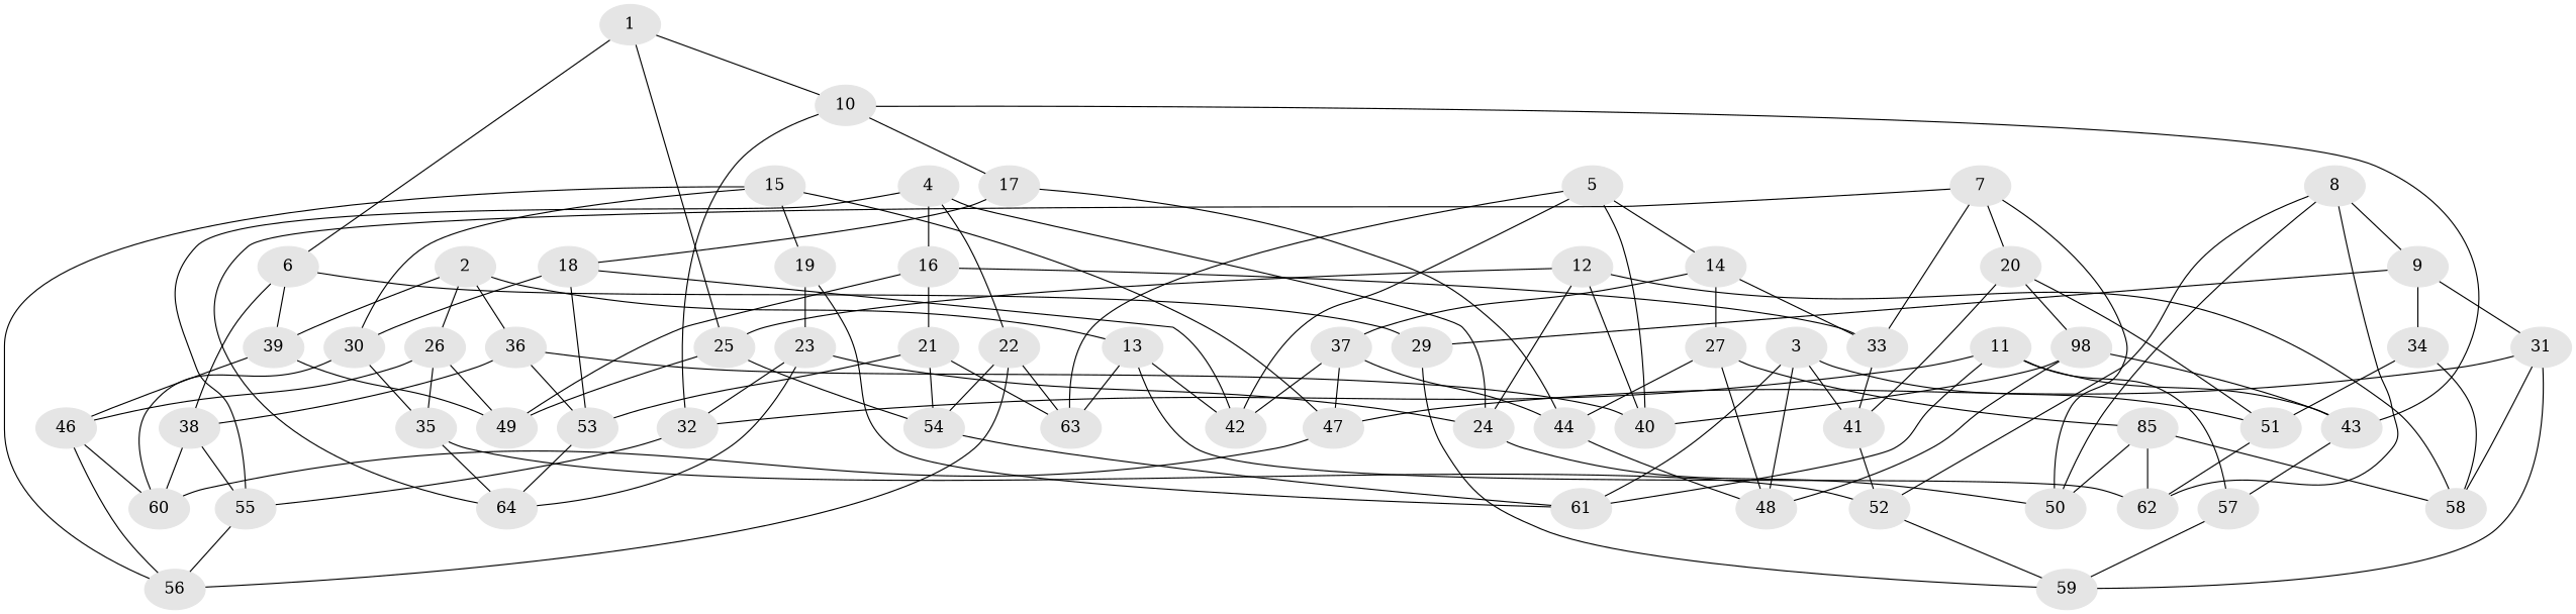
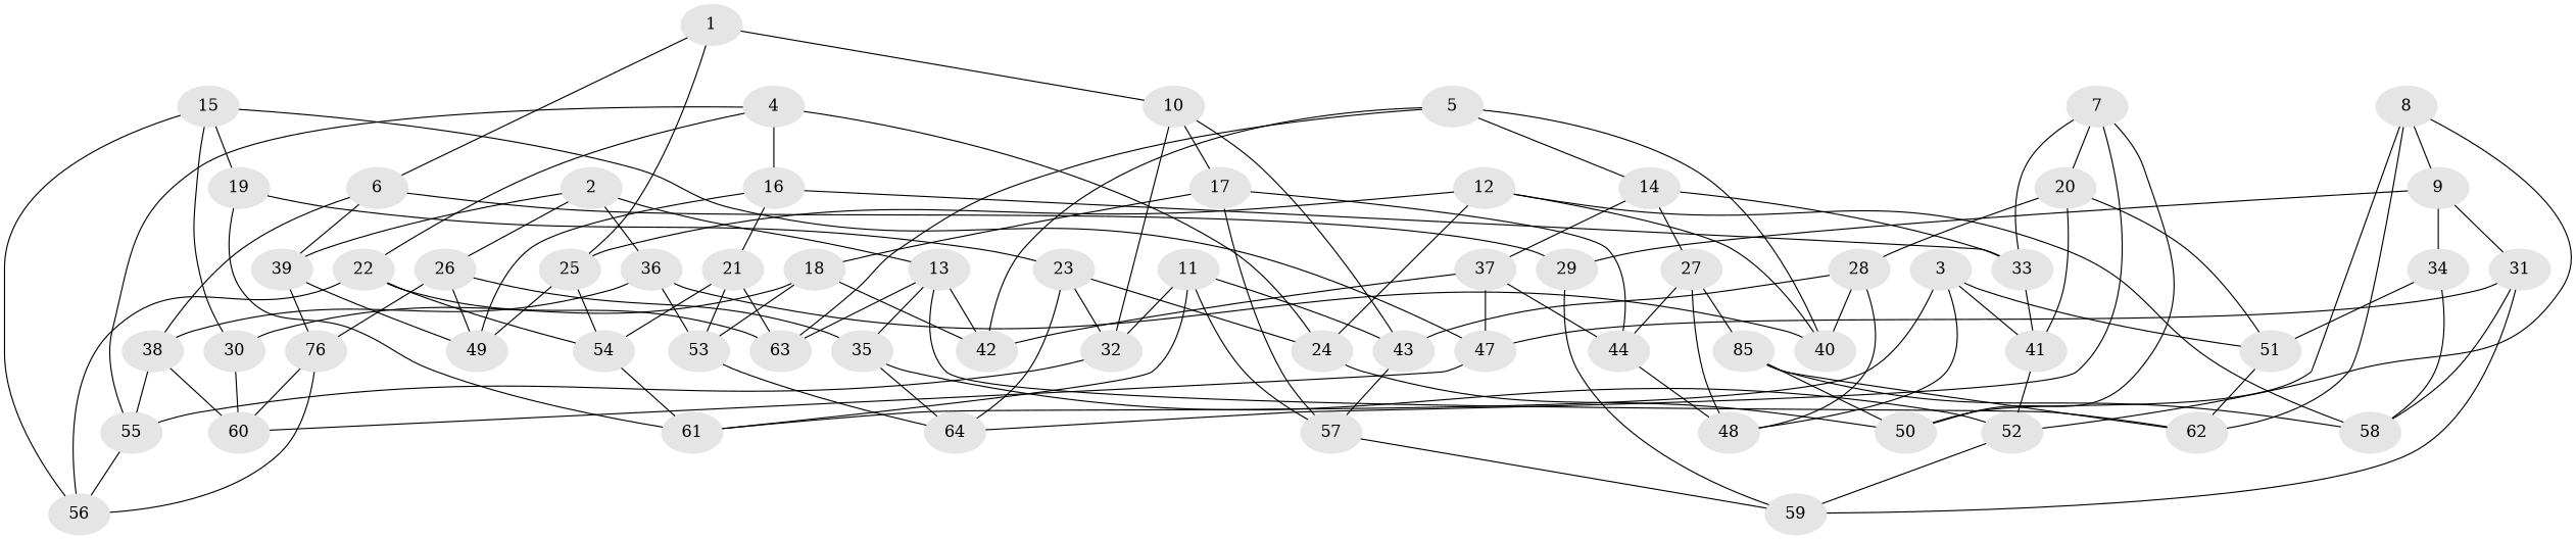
  graph {
    node [color=gray90 style=filled]
    1
    6
    10
    25
    39
    29
    38
    17
    32
    43
    19
    61
    23
    49
    54
    2
    13
    26
    36
    42
    63
    62
    35
-   46
+   46 [label=76]
    40
    53
    3
    41
    48
    51
    52
    4
    16
    22
    24
    55
    33
    21
    56
    50
    5
    14
    27
    37
    59
    60
    7
    20
    64
-   28 [label=98]
+   28
    8
    9
    31
    34
    58
    47
    57
    18
    44
    11
    12
    n62 [label=85]
    15
    30
    1 -- 6
    1 -- 10
    1 -- 25
    6 -- 39
    6 -- 29
    6 -- 38
    10 -- 17
    10 -- 32
    10 -- 43
    25 -- 49
    25 -- 54
    39 -- 49
    39 -- 46
    29 -- 59
    38 -- 55
    38 -- 60
+   17 -- 57
    17 -- 18
    17 -- 44
    32 -- 55
    43 -- 57
    19 -- 61
    19 -- 23
    23 -- 32
    23 -- 24
    23 -- 64
    54 -- 61
    2 -- 39
    2 -- 13
    2 -- 26
    2 -- 36
    13 -- 42
    13 -- 63
    13 -- 62
    26 -- 49
    26 -- 35
    26 -- 46
    36 -- 38
    36 -- 40
    36 -- 53
    35 -- 52
    35 -- 64
    46 -- 56
    46 -- 60
    53 -- 64
    3 -- 61
    3 -- 41
    3 -- 48
    3 -- 51
    41 -- 52
    51 -- 62
    52 -- 59
    4 -- 16
    4 -- 22
    4 -- 24
    4 -- 55
    16 -- 49
    16 -- 33
    16 -- 21
    22 -- 54
    22 -- 63
    22 -- 56
    24 -- 50
    55 -- 56
    33 -- 41
    21 -- 54
    21 -- 63
    21 -- 53
    5 -- 42
    5 -- 63
    5 -- 40
    5 -- 14
    14 -- 33
    14 -- 27
    14 -- 37
    27 -- 48
    27 -- 44
    27 -- n62
    37 -- 42
    37 -- 47
    37 -- 44
    7 -- 33
    7 -- 50
    7 -- 20
    7 -- 64
    20 -- 41
    20 -- 51
    20 -- 28
    28 -- 43
    28 -- 40
    28 -- 48
    8 -- 62
    8 -- 52
    8 -- 50
    8 -- 9
    9 -- 29
    9 -- 31
    9 -- 34
    31 -- 59
    31 -- 58
    31 -- 47
    34 -- 51
    34 -- 58
    47 -- 60
    57 -- 59
    18 -- 42
    18 -- 53
    18 -- 30
    44 -- 48
    11 -- 32
    11 -- 43
    11 -- 61
    11 -- 57
    12 -- 25
    12 -- 40
    12 -- 24
    12 -- 58
    n62 -- 62
    n62 -- 50
    n62 -- 58
    15 -- 19
    15 -- 56
    15 -- 47
    15 -- 30
-   30 -- 35
+   13 -- 35
    30 -- 60
  }
